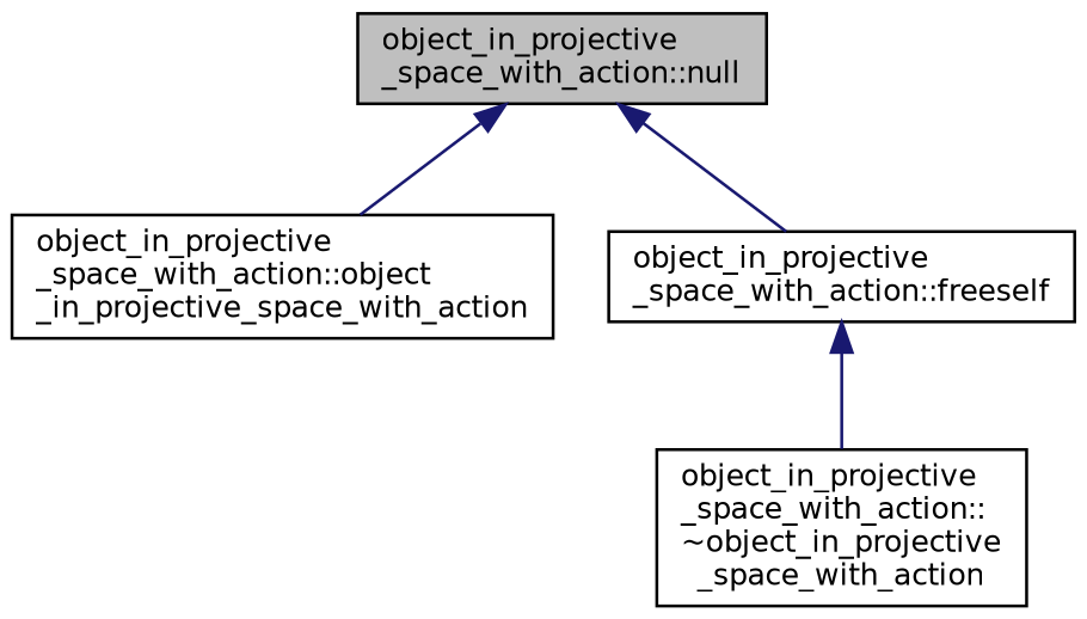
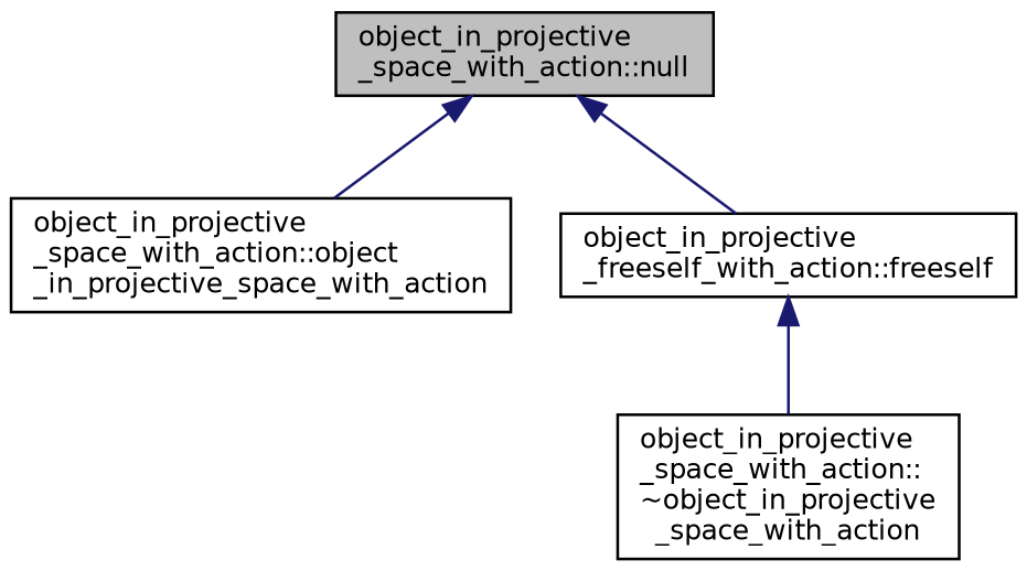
  digraph {
    rankdir=TB
    node [color=black fillcolor=white fontname=Helvetica fontsize=10 shape=record style=filled]
    edge [color=midnightblue dir=back fontname=Helvetica fontsize=10 labelfontname=Helvetica labelfontsize=10 style=solid]
    n1 [fillcolor=grey75 fontcolor=black height=0.2 label="object_in_projective\l_space_with_action::null" width=0.4]
    n2 [height=0.2 label="object_in_projective\l_space_with_action::object\l_in_projective_space_with_action" width=0.4]
-   n3 [height=0.2 label="object_in_projective\l_space_with_action::freeself" width=0.4]
+   n3 [height=0.2 label="object_in_projective\l_freeself_with_action::freeself" width=0.4]
    n4 [height=0.2 label="object_in_projective\l_space_with_action::\l~object_in_projective\l_space_with_action" width=0.4]
    n1 -> n2
    n1 -> n3
    n3 -> n4
  }
